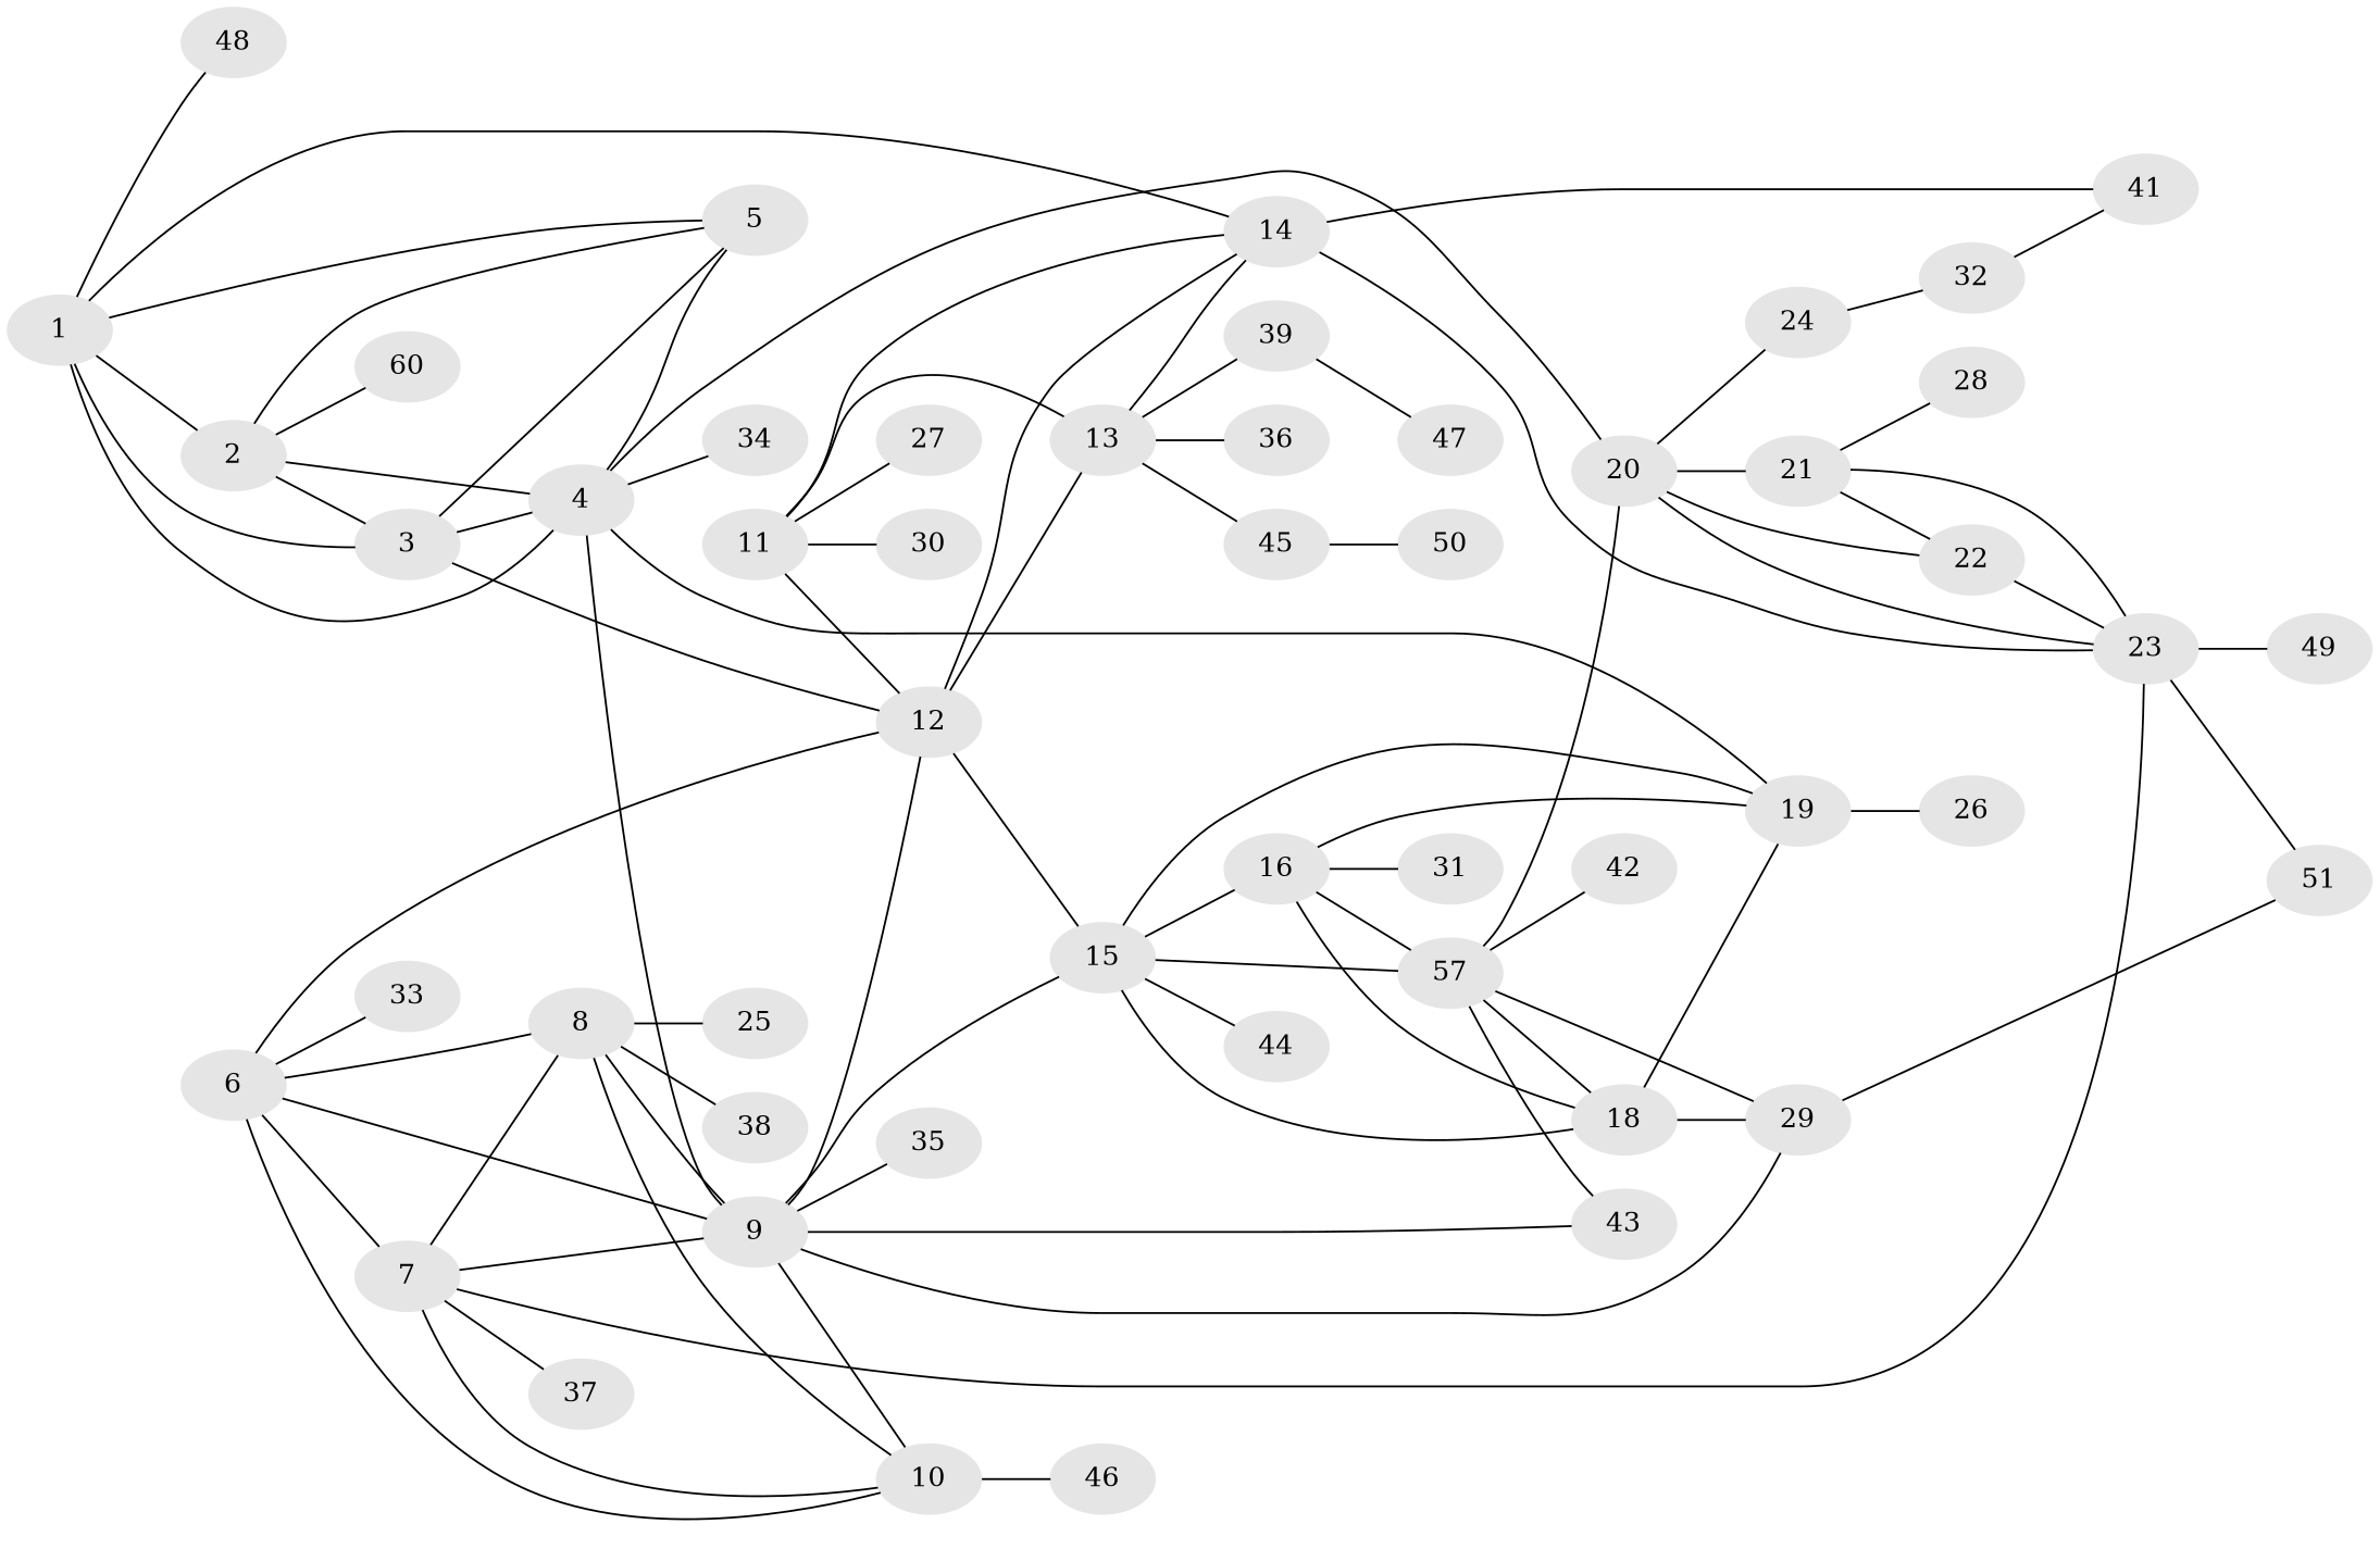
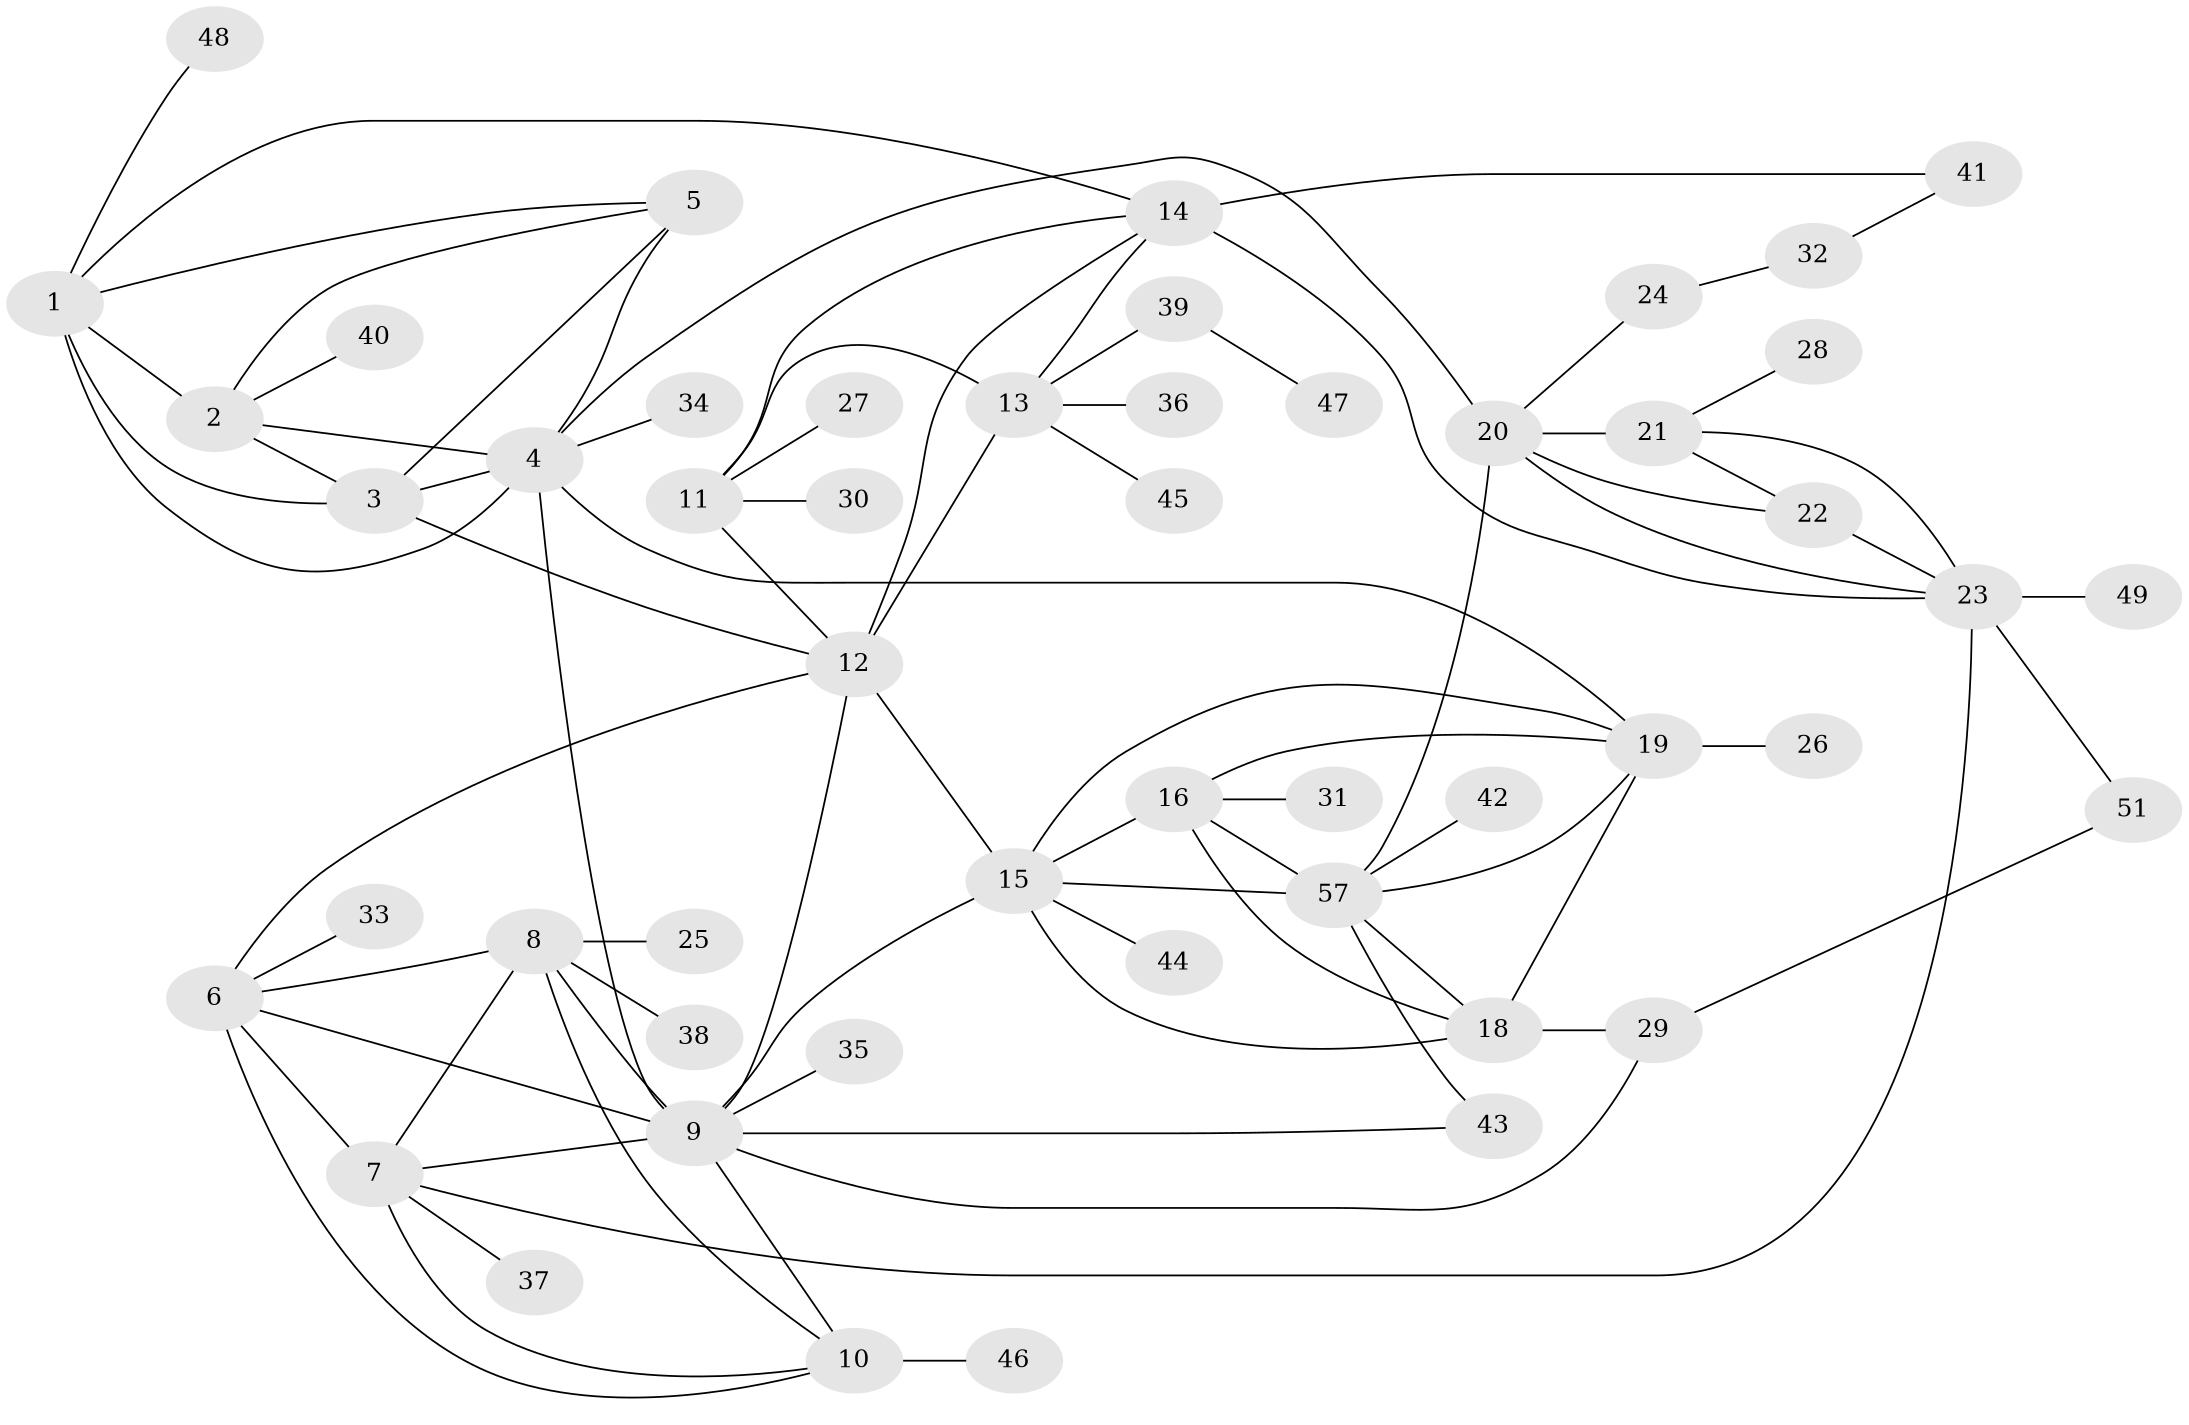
  graph {
    fontname="DejaVu Serif"
    rankdir=LR
    node [color=gray90 fontname="DejaVu Serif" style=filled]
    edge [fontname="DejaVu Serif" weight=1.0]
    1
    2
    3
    4
    5
    14
    48
-   40 [label=60]
+   40
    12
    9
    19
    20
    34
    23
    41
    15
    13
    10
    29
    35
    43
    26
    21
    22
    24
    6
    7
    8
    33
    37
    25
    38
    46
    49
    51
    16
    n37 [label=57]
    18
    44
    11
    27
    30
    36
    39
    45
    47
-   50
    31
    42
    28
    32
    1 -- 2
    1 -- 3
    1 -- 4
    1 -- 5
    1 -- 14
    1 -- 48
    2 -- 3 [weight=5.0]
    2 -- 4
    2 -- 5
    2 -- 40
    3 -- 4
    3 -- 5
    3 -- 12
    4 -- 5
    4 -- 9
    4 -- 19
    4 -- 20
    4 -- 34
    14 -- 23
    14 -- 41 [weight=2.0]
    12 -- 14 [weight=2.0]
    12 -- 15
    12 -- 13 [weight=2.0]
    9 -- 12
    9 -- 15
    9 -- 10
    9 -- 29
    9 -- 35
    9 -- 43
    19 -- 26
    20 -- 23
    20 -- 21 [weight=2.0]
    20 -- 22
    20 -- 24
    23 -- 49
    23 -- 51
    15 -- 19
    15 -- 16
    15 -- n37
    15 -- 18
    15 -- 44
    13 -- 14
    13 -- 36
    13 -- 39
    13 -- 45
    10 -- 46
    29 -- 51
    21 -- 23 [weight=2.0]
    21 -- 22 [weight=2.0]
    21 -- 28 [weight=2.0]
    22 -- 23
    24 -- 32
    6 -- 12
    6 -- 9
    6 -- 10
    6 -- 7
    6 -- 8
    6 -- 33 [weight=2.0]
    7 -- 9
    7 -- 23
    7 -- 10
    7 -- 8
    7 -- 37
    8 -- 9
    8 -- 10
    8 -- 25 [weight=6.0]
    8 -- 38
    16 -- 19
    16 -- n37
    16 -- 18
    16 -- 31 [weight=2.0]
-   n37 -- 29
+   n37 -- 19
    n37 -- 20
    n37 -- 43
    n37 -- 18
    n37 -- 42
    18 -- 19
    18 -- 29 [weight=2.0]
    11 -- 14
    11 -- 12 [weight=2.0]
    11 -- 13
    11 -- 27
    11 -- 30
    39 -- 47
-   45 -- 50
    32 -- 41
  }
